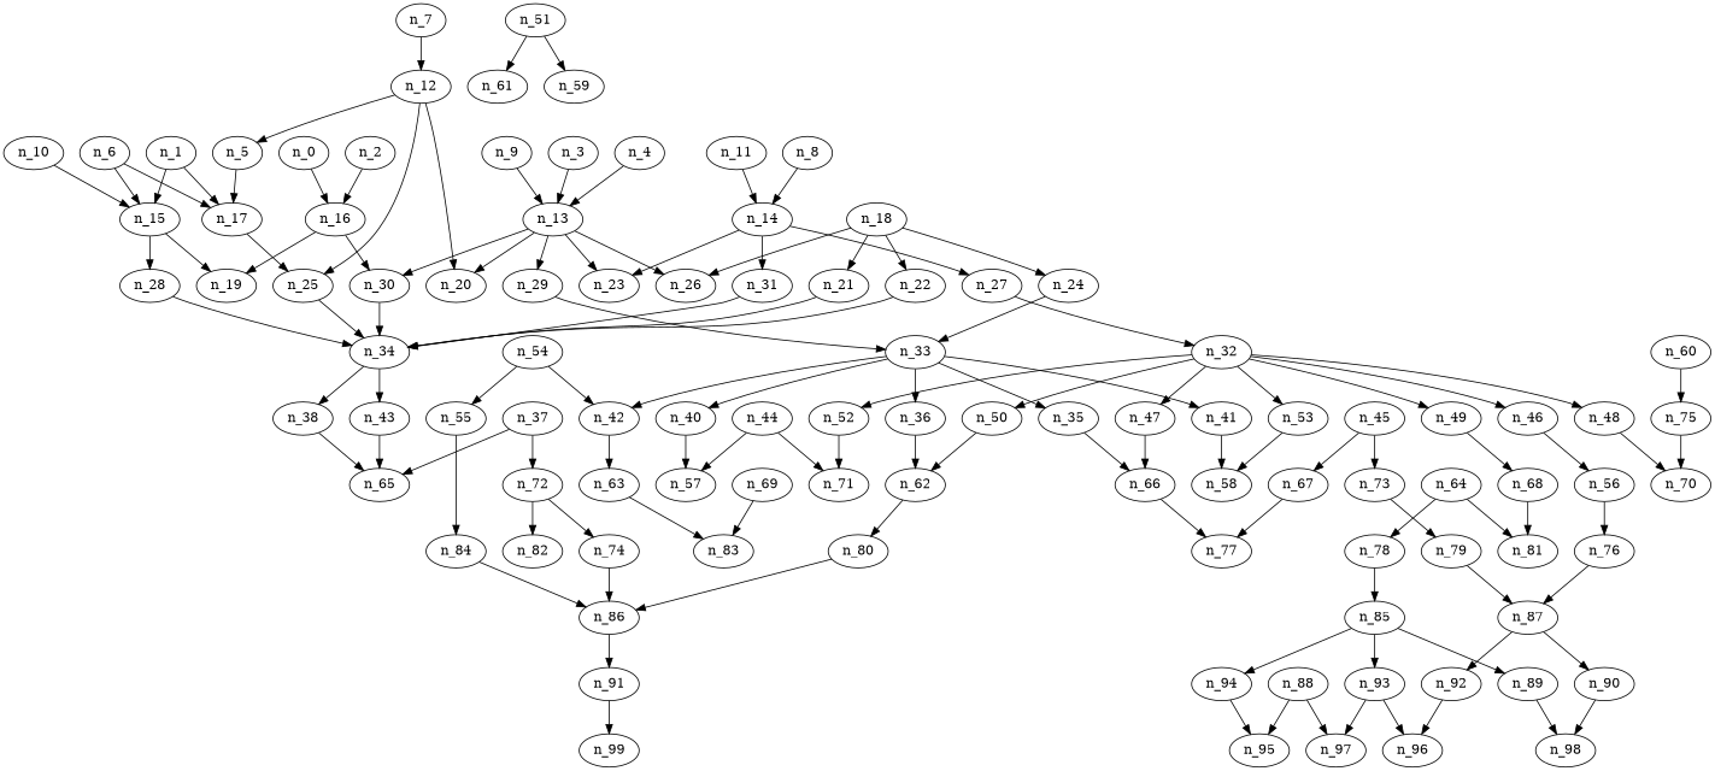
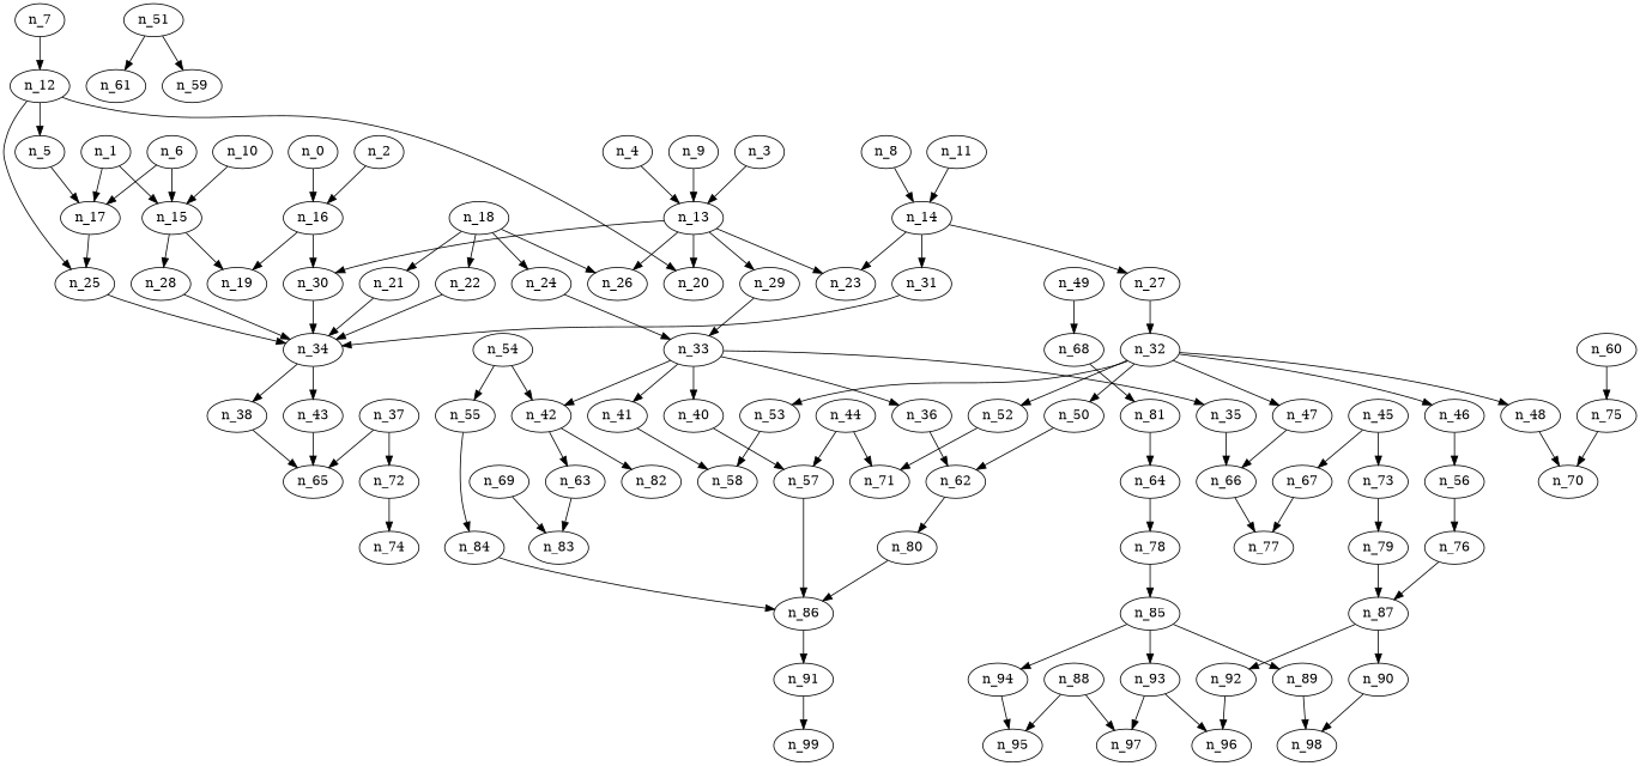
  digraph {
    n_0
    n_16
    n_30
    n_19
    n_34
    n_1
    n_15
    n_17
    n_28
    n_25
    n_2
    n_3
    n_13
    n_20
    n_29
    n_23
    n_26
    n_33
    n_4
    n_5
    n_12
    n_6
    n_7
    n_8
    n_14
    n_27
    n_31
    n_32
    n_9
    n_10
    n_11
    n_38
    n_43
    n_35
    n_40
    n_42
    n_36
    n_41
    n_52
    n_46
    n_53
    n_47
    n_50
    n_49
    n_48
    n_18
    n_21
    n_22
    n_24
    n_65
    n_66
    n_57
    n_63
    n_62
    n_58
    n_71
    n_56
    n_68
    n_70
    n_76
    n_77
    n_80
    n_81
    n_83
    n_86
    n_37
    n_72
    n_82
    n_74
    n_60
    n_75
    n_69
    n_44
    n_45
    n_67
    n_73
    n_79
    n_87
    n_51
    n_61
    n_59
    n_54
    n_55
    n_84
    n_91
    n_90
    n_92
    n_64
    n_78
    n_85
    n_93
    n_89
    n_94
    n_99
    n_98
    n_96
    n_97
    n_95
    n_88
    n_0 -> n_16
    n_16 -> n_30
    n_16 -> n_19
    n_30 -> n_34
    n_34 -> n_38
    n_34 -> n_43
    n_1 -> n_15
    n_1 -> n_17
    n_15 -> n_19
    n_15 -> n_28
    n_17 -> n_25
    n_28 -> n_34
    n_25 -> n_34
    n_2 -> n_16
    n_3 -> n_13
    n_13 -> n_30
    n_13 -> n_20
    n_13 -> n_29
    n_13 -> n_23
    n_13 -> n_26
    n_29 -> n_33
    n_33 -> n_35
    n_33 -> n_40
    n_33 -> n_42
    n_33 -> n_36
    n_33 -> n_41
    n_4 -> n_13
    n_5 -> n_17
    n_12 -> n_25
    n_12 -> n_20
    n_12 -> n_5
    n_6 -> n_15
    n_6 -> n_17
    n_7 -> n_12
    n_8 -> n_14
    n_14 -> n_23
    n_14 -> n_27
    n_14 -> n_31
    n_27 -> n_32
    n_31 -> n_34
    n_32 -> n_52
    n_32 -> n_46
    n_32 -> n_53
    n_32 -> n_47
    n_32 -> n_50
-   n_32 -> n_49
    n_32 -> n_48
    n_9 -> n_13
    n_10 -> n_15
    n_11 -> n_14
    n_38 -> n_65
    n_43 -> n_65
    n_35 -> n_66
    n_40 -> n_57
    n_42 -> n_63
    n_36 -> n_62
    n_41 -> n_58
    n_52 -> n_71
    n_46 -> n_56
    n_53 -> n_58
    n_47 -> n_66
    n_50 -> n_62
    n_49 -> n_68
    n_48 -> n_70
    n_18 -> n_26
    n_18 -> n_21
    n_18 -> n_22
    n_18 -> n_24
    n_21 -> n_34
    n_22 -> n_34
    n_24 -> n_33
    n_66 -> n_77
    n_63 -> n_83
    n_62 -> n_80
    n_56 -> n_76
    n_68 -> n_81
    n_76 -> n_87
    n_80 -> n_86
    n_86 -> n_91
    n_37 -> n_65
    n_37 -> n_72
-   n_72 -> n_82
+   n_42 -> n_82
    n_72 -> n_74
-   n_74 -> n_86
+   n_57 -> n_86
    n_60 -> n_75
    n_75 -> n_70
    n_69 -> n_83
    n_44 -> n_57
    n_44 -> n_71
    n_45 -> n_67
    n_45 -> n_73
    n_67 -> n_77
    n_73 -> n_79
    n_79 -> n_87
    n_87 -> n_90
    n_87 -> n_92
    n_51 -> n_61
    n_51 -> n_59
    n_54 -> n_42
    n_54 -> n_55
    n_55 -> n_84
    n_84 -> n_86
    n_91 -> n_99
    n_90 -> n_98
    n_92 -> n_96
-   n_64 -> n_81
+   n_81 -> n_64
    n_64 -> n_78
    n_78 -> n_85
    n_85 -> n_93
    n_85 -> n_89
    n_85 -> n_94
    n_93 -> n_96
    n_93 -> n_97
    n_89 -> n_98
    n_94 -> n_95
    n_88 -> n_97
    n_88 -> n_95
  }
